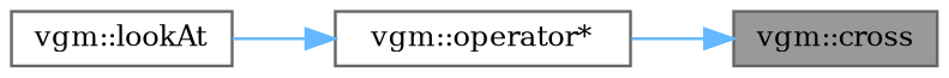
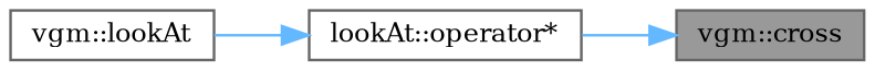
  digraph {
    fontname="DejaVu Serif"
    rankdir=RL
    node [color=grey40 fillcolor=white fontname="DejaVu Serif" fontsize=10 shape=box style=filled]
    edge [color=steelblue1 dir=back fontname="DejaVu Serif" fontsize=10 labelfontname=Helvetica labelfontsize=10 style=solid]
    n1 [color=gray40 fillcolor=grey60 fontcolor=black height=0.2 label="vgm::cross" width=0.4]
-   n2 [height=0.2 label="vgm::operator*" width=0.4]
+   n2 [height=0.2 label="lookAt::operator*" width=0.4]
    n3 [height=0.2 label="vgm::lookAt" width=0.4]
    n1 -> n2
    n2 -> n3
  }
